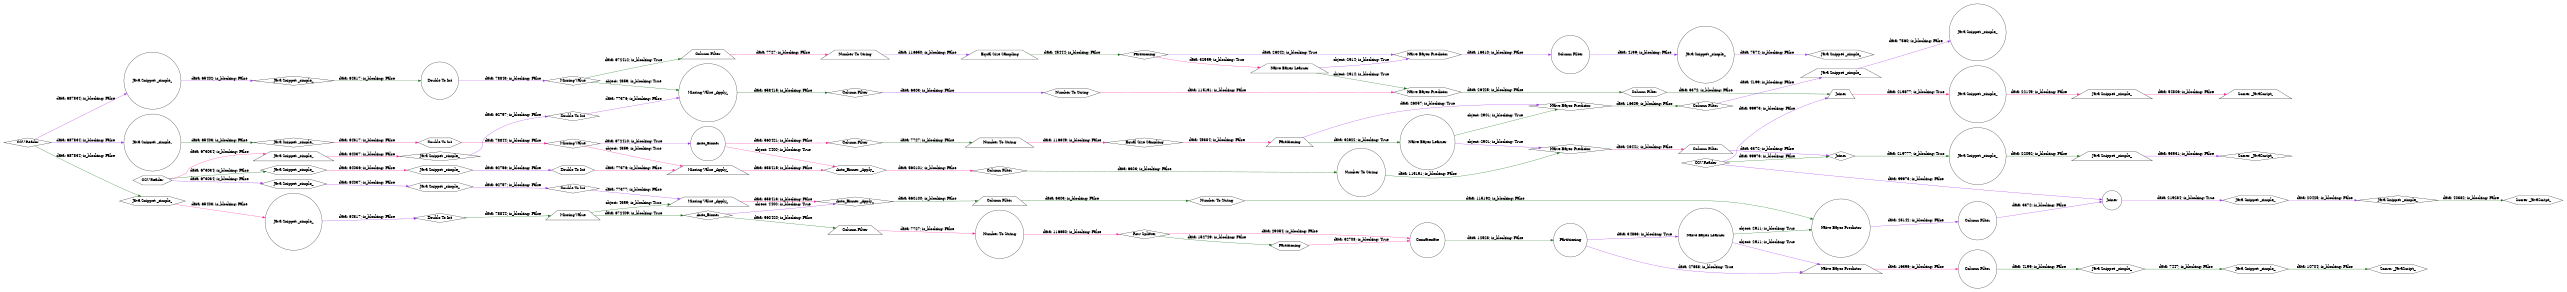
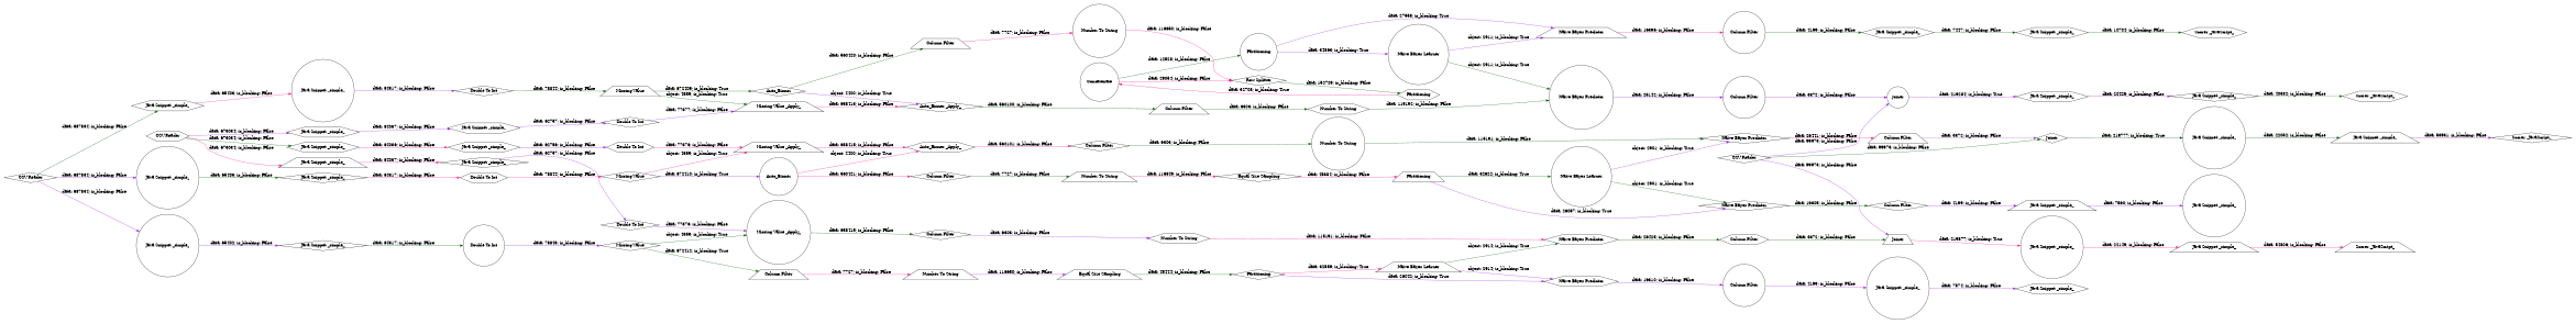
  digraph {
    rankdir=LR
    node [shape=diamond]
    edge [color=purple]
    n1 [label="Column Filter" shape=trapezium]
    n2 [label=Joiner]
    n3 [label="Double To Int" shape=circle]
    n4 [label="Missing Value"]
    n5 [label="CSV Reader" shape=hexagon]
    n6 [label="Java Snippet _simple_" shape=hexagon]
    n7 [label="Java Snippet _simple_" shape=hexagon]
    n8 [label="Java Snippet _simple_" shape=trapezium]
    n9 [label="Double To Int"]
    n10 [label="Missing Value _Apply_" shape=trapezium]
    n11 [label="Column Filter" shape=circle]
    n12 [label="Java Snippet _simple_" shape=hexagon]
    n13 [label="Java Snippet _simple_" shape=hexagon]
    n14 [label=Joiner shape=trapezium]
    n15 [label="Java Snippet _simple_" shape=circle]
    n16 [label="CSV Reader"]
    n17 [label="Java Snippet _simple_" shape=hexagon]
    n18 [label="Java Snippet _simple_" shape=circle]
    n19 [label="Java Snippet _simple_" shape=circle]
    n20 [label="Number To String" shape=hexagon]
    n21 [label="Naive Bayes Predictor" shape=circle]
    n22 [label="Java Snippet _simple_"]
    n23 [label="Scorer _JavaScript_" shape=hexagon]
    n24 [label="Missing Value _Apply_" shape=trapezium]
    n25 [label="Auto_Binner _Apply_" shape=hexagon]
    n26 [label=Partitioning]
    n27 [label="Naive Bayes Predictor" shape=hexagon]
    n28 [label="Naive Bayes Learner" shape=trapezium]
    n29 [label="Double To Int"]
    n30 [label="Missing Value _Apply_" shape=circle]
    n31 [label="Column Filter"]
    n32 [label="Number To String" shape=hexagon]
    n33 [label="Column Filter" shape=circle]
    n34 [label="Java Snippet _simple_" shape=circle]
    n35 [label="Column Filter" shape=circle]
    n36 [label=Joiner shape=circle]
    n37 [label="Naive Bayes Predictor" shape=hexagon]
    n38 [label="Column Filter" shape=hexagon]
    n39 [label="Naive Bayes Learner" shape=circle]
    n40 [label="Naive Bayes Predictor"]
    n41 [label="Naive Bayes Predictor"]
    n42 [label=Auto_Binner shape=circle]
    n43 [label="Column Filter"]
    n44 [label="Java Snippet _simple_"]
    n45 [label="Number To String" shape=circle]
    n46 [label="Java Snippet _simple_" shape=trapezium]
    n47 [label="Java Snippet _simple_" shape=circle]
    n48 [label="Double To Int"]
    n49 [label="Missing Value" shape=trapezium]
    n50 [label="Java Snippet _simple_" shape=circle]
    n51 [label="Java Snippet _simple_" shape=hexagon]
    n52 [label="Scorer _JavaScript_" shape=trapezium]
    n53 [label="Column Filter" shape=trapezium]
    n54 [label="Number To String" shape=trapezium]
    n55 [label="Java Snippet _simple_" shape=hexagon]
    n56 [label="Java Snippet _simple_" shape=trapezium]
    n57 [label="Java Snippet _simple_"]
    n58 [label=Auto_Binner]
    n59 [label="Auto_Binner _Apply_"]
    n60 [label="Column Filter" shape=trapezium]
    n61 [label="Column Filter"]
    n62 [label=Partitioning shape=circle]
    n63 [label="Naive Bayes Predictor" shape=trapezium]
    n64 [label="Naive Bayes Learner" shape=circle]
    n65 [label="Java Snippet _simple_" shape=hexagon]
    n66 [label="Row Splitter"]
    n67 [label=Concatenate shape=circle]
    n68 [label=Partitioning shape=hexagon]
    n69 [label="Scorer _JavaScript_"]
    n70 [label="Column Filter" shape=trapezium]
    n71 [label="Number To String" shape=circle]
    n72 [label="Double To Int" shape=hexagon]
    n73 [label="Java Snippet _simple_" shape=hexagon]
    n74 [label="Scorer _JavaScript_" shape=hexagon]
    n75 [label="Number To String" shape=trapezium]
    n76 [label="Java Snippet _simple_" shape=trapezium]
    n77 [label="Java Snippet _simple_" shape=circle]
    n78 [label=Partitioning shape=trapezium]
    n79 [label="Equal Size Sampling"]
    n80 [label="CSV Reader"]
    n81 [label="Java Snippet _simple_"]
    n82 [label="Double To Int" shape=hexagon]
    n83 [label="Equal Size Sampling" shape=trapezium]
    n84 [label="Column Filter"]
    n85 [label="Missing Value"]
    n1 -> n2 [label="data: 3372; is_blocking: False"]
    n2 -> n50 [label="data: 219777; is_blocking: True" color=darkgreen]
    n3 -> n4 [label="data: 78843; is_blocking: False"]
    n4 -> n30 [label="object: 4359; is_blocking: True" color=darkgreen]
    n4 -> n53 [label="data: 672412; is_blocking: True" color=darkgreen]
    n5 -> n6 [label="data: 673034; is_blocking: False"]
    n5 -> n7 [label="data: 673034; is_blocking: False" color=darkgreen]
    n5 -> n8 [label="data: 673034; is_blocking: False" color=deeppink]
    n6 -> n51 [label="data: 64037; is_blocking: False"]
    n7 -> n55 [label="data: 64036; is_blocking: False" color=deeppink]
    n8 -> n57 [label="data: 64037; is_blocking: False" color=deeppink]
    n9 -> n10 [label="data: 77377; is_blocking: False"]
    n10 -> n59 [label="data: 658413; is_blocking: False" color=deeppink]
    n11 -> n12 [label="data: 4199; is_blocking: False" color=darkgreen]
    n12 -> n73 [label="data: 7447; is_blocking: False" color=darkgreen]
    n14 -> n15 [label="data: 219877; is_blocking: True" color=deeppink]
    n15 -> n76 [label="data: 22149; is_blocking: False" color=deeppink]
    n16 -> n17 [label="data: 687834; is_blocking: False" color=darkgreen]
    n16 -> n18 [label="data: 687834; is_blocking: False"]
    n16 -> n19 [label="data: 687834; is_blocking: False"]
    n17 -> n77 [label="data: 65403; is_blocking: False" color=deeppink]
    n18 -> n81 [label="data: 65403; is_blocking: False" color=darkgreen]
    n19 -> n22 [label="data: 65402; is_blocking: False"]
    n20 -> n21 [label="data: 115192; is_blocking: False" color=darkgreen]
    n21 -> n35 [label="data: 25142; is_blocking: False"]
    n22 -> n3 [label="data: 64317; is_blocking: False" color=darkgreen]
    n24 -> n25 [label="data: 658415; is_blocking: False" color=deeppink]
    n25 -> n61 [label="data: 560101; is_blocking: False" color=deeppink]
    n26 -> n27 [label="data: 26042; is_blocking: True"]
    n26 -> n28 [label="data: 32559; is_blocking: True" color=deeppink]
    n27 -> n33 [label="data: 16310; is_blocking: False"]
    n28 -> n27 [label="object: 2914; is_blocking: True"]
    n28 -> n37 [label="object: 2914; is_blocking: True" color=darkgreen]
    n29 -> n30 [label="data: 77376; is_blocking: False"]
    n30 -> n31 [label="data: 658415; is_blocking: False" color=darkgreen]
    n31 -> n32 [label="data: 6303; is_blocking: False"]
    n32 -> n37 [label="data: 115191; is_blocking: False" color=deeppink]
    n33 -> n34 [label="data: 4199; is_blocking: False"]
    n34 -> n13 [label="data: 7574; is_blocking: False"]
    n35 -> n36 [label="data: 3372; is_blocking: False"]
    n36 -> n65 [label="data: 219284; is_blocking: True"]
    n37 -> n38 [label="data: 26425; is_blocking: False" color=darkgreen]
    n38 -> n14 [label="data: 3372; is_blocking: False" color=darkgreen]
    n39 -> n40 [label="object: 2901; is_blocking: True"]
    n39 -> n41 [label="object: 2901; is_blocking: True" color=darkgreen]
    n40 -> n1 [label="data: 26441; is_blocking: False" color=deeppink]
    n41 -> n84 [label="data: 16305; is_blocking: False" color=darkgreen]
    n42 -> n25 [label="object: 4400; is_blocking: True" color=deeppink]
    n42 -> n43 [label="data: 560421; is_blocking: False" color=deeppink]
    n43 -> n75 [label="data: 7727; is_blocking: False" color=darkgreen]
    n44 -> n23 [label="data: 40382; is_blocking: False" color=darkgreen]
    n45 -> n40 [label="data: 115191; is_blocking: False" color=darkgreen]
    n46 -> n47 [label="data: 7560; is_blocking: False"]
    n48 -> n49 [label="data: 78844; is_blocking: False" color=darkgreen]
    n49 -> n10 [label="object: 4359; is_blocking: True" color=darkgreen]
    n49 -> n58 [label="data: 672409; is_blocking: True" color=darkgreen]
    n50 -> n56 [label="data: 22052; is_blocking: False" color=darkgreen]
    n51 -> n9 [label="data: 62757; is_blocking: False"]
    n53 -> n54 [label="data: 7727; is_blocking: False" color=deeppink]
    n54 -> n83 [label="data: 116650; is_blocking: False"]
    n55 -> n72 [label="data: 62756; is_blocking: False"]
    n56 -> n69 [label="data: 53931; is_blocking: False"]
    n57 -> n29 [label="data: 62757; is_blocking: False"]
    n58 -> n59 [label="object: 4400; is_blocking: True"]
    n58 -> n60 [label="data: 560420; is_blocking: False" color=darkgreen]
    n59 -> n70 [label="data: 560100; is_blocking: False" color=darkgreen]
    n60 -> n71 [label="data: 7727; is_blocking: False" color=deeppink]
    n61 -> n45 [label="data: 6303; is_blocking: False" color=darkgreen]
    n62 -> n63 [label="data: 27558; is_blocking: True"]
    n62 -> n64 [label="data: 34863; is_blocking: True"]
    n63 -> n11 [label="data: 16396; is_blocking: False" color=deeppink]
    n64 -> n21 [label="object: 2911; is_blocking: True" color=darkgreen]
    n64 -> n63 [label="object: 2911; is_blocking: True"]
    n65 -> n44 [label="data: 20425; is_blocking: False"]
-   n66 -> n67 [label="data: 29054; is_blocking: False" color=deeppink]
+   n67 -> n66 [label="data: 29054; is_blocking: False" color=deeppink]
    n66 -> n68 [label="data: 152729; is_blocking: False" color=darkgreen]
    n67 -> n62 [label="data: 12528; is_blocking: False" color=darkgreen]
    n68 -> n67 [label="data: 32708; is_blocking: True" color=deeppink]
    n70 -> n20 [label="data: 6303; is_blocking: False" color=darkgreen]
    n71 -> n66 [label="data: 116650; is_blocking: False" color=deeppink]
    n72 -> n24 [label="data: 77376; is_blocking: False" color=deeppink]
    n73 -> n74 [label="data: 10704; is_blocking: False" color=darkgreen]
    n75 -> n79 [label="data: 116649; is_blocking: False" color=deeppink]
    n76 -> n52 [label="data: 54806; is_blocking: False" color=deeppink]
    n77 -> n48 [label="data: 64317; is_blocking: False"]
    n78 -> n39 [label="data: 32622; is_blocking: True" color=darkgreen]
    n78 -> n41 [label="data: 26057; is_blocking: True"]
    n79 -> n78 [label="data: 45384; is_blocking: False" color=deeppink]
    n80 -> n2 [label="data: 99973; is_blocking: False" color=darkgreen]
    n80 -> n14 [label="data: 99973; is_blocking: False"]
    n80 -> n36 [label="data: 99973; is_blocking: False"]
    n81 -> n82 [label="data: 64317; is_blocking: False" color=deeppink]
    n82 -> n85 [label="data: 78844; is_blocking: False" color=deeppink]
    n83 -> n26 [label="data: 45444; is_blocking: False" color=darkgreen]
    n84 -> n46 [label="data: 4199; is_blocking: False"]
    n85 -> n24 [label="object: 4359; is_blocking: True" color=deeppink]
    n85 -> n42 [label="data: 672410; is_blocking: True"]
  }
